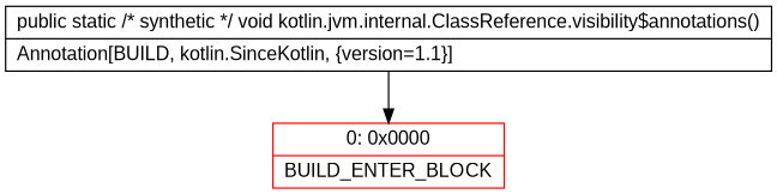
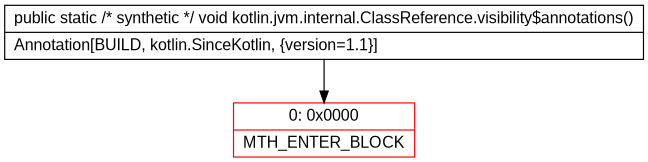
  digraph {
    fontname="Liberation Sans"
    node [shape=record fontname="Liberation Sans"]
-   n1 [color=red label="{0\:\ 0x0000|BUILD_ENTER_BLOCK\l}"]
+   n1 [color=red label="{0\:\ 0x0000|MTH_ENTER_BLOCK\l}"]
    n2 [label="{public static \/* synthetic *\/ void kotlin.jvm.internal.ClassReference.visibility$annotations()  | Annotation[BUILD, kotlin.SinceKotlin, \{version=1.1\}]\l}"]
    subgraph cluster_1 {
      label="R(0)"
    }
    n2 -> n1 [fontname="Liberation Sans"]
  }
